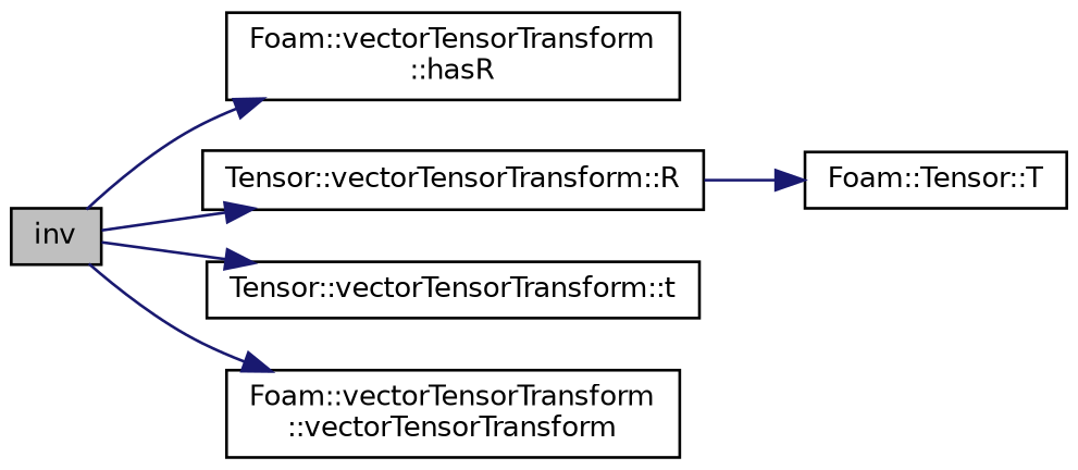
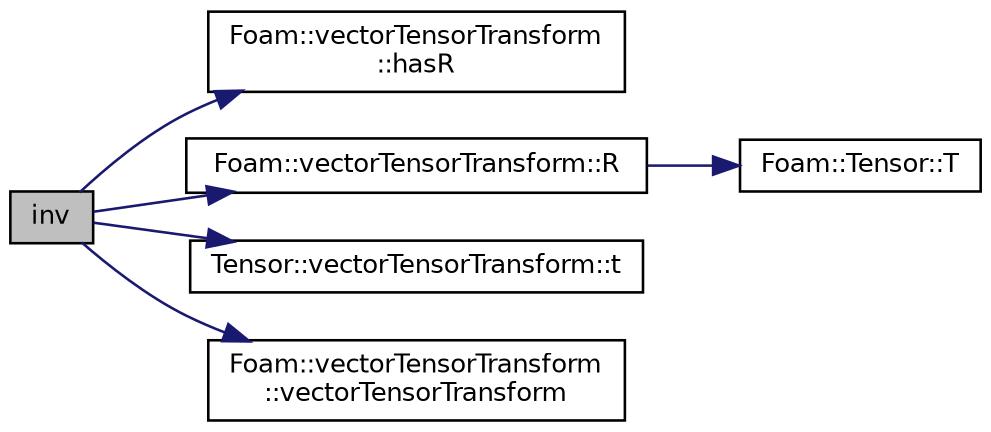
  digraph {
    rankdir=LR
    node [color=black fontname=Helvetica fontsize=10 shape=record]
    edge [color=midnightblue fontname=Helvetica fontsize=10 labelfontname=Helvetica labelfontsize=10 style=solid]
    n1 [fillcolor=grey75 fontcolor=black height=0.2 label=inv style=filled width=0.4]
    n2 [height=0.2 label="Foam::vectorTensorTransform\l::hasR" width=0.4]
-   n3 [height=0.2 label="Tensor::vectorTensorTransform::R" width=0.4]
+   n3 [height=0.2 label="Foam::vectorTensorTransform::R" width=0.4]
    n4 [height=0.2 label="Tensor::vectorTensorTransform::t" width=0.4]
    n5 [height=0.2 label="Foam::vectorTensorTransform\l::vectorTensorTransform" width=0.4]
    n6 [height=0.2 label="Foam::Tensor::T" width=0.4]
    n1 -> n2
    n1 -> n3
    n1 -> n4
    n1 -> n5
    n3 -> n6
  }
